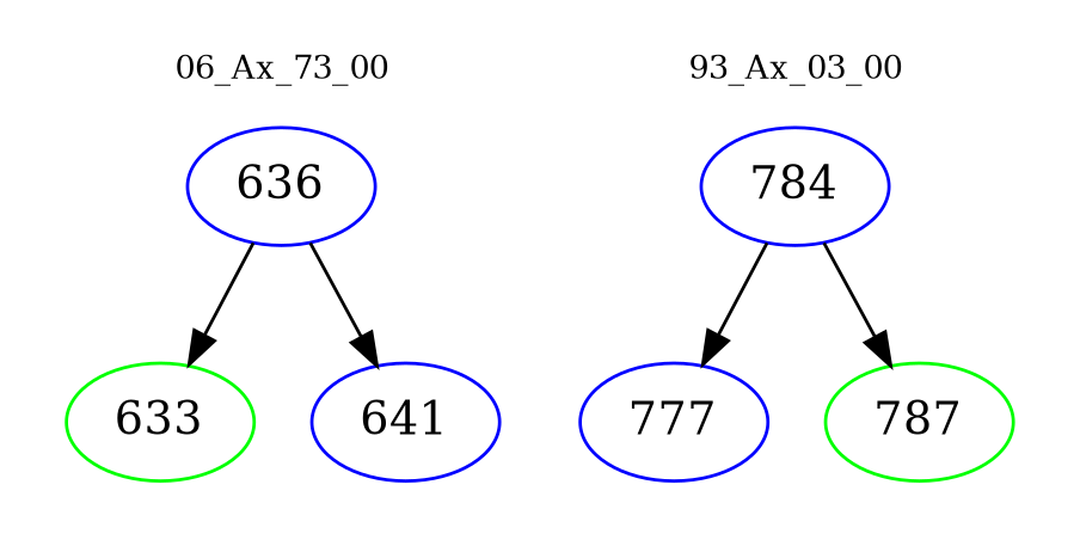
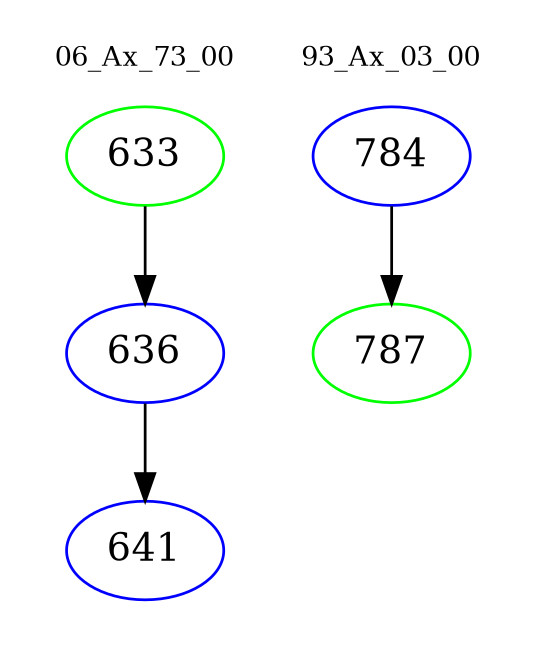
  digraph {
    node [color=blue]
    edge [color=black]
    n1 [label=636]
    n2 [color=green label=633]
    n3 [label=641]
    n4 [label=784]
-   n5 [label=777]
    n6 [color=green label=787]
    subgraph cluster_1 {
      color=white
      fontsize=10
      label="06_Ax_73_00"
      n1
      n2
      n3
    }
    subgraph cluster_2 {
      color=white
      fontsize=10
      label="93_Ax_03_00"
      n4
-     n5
      n6
    }
-   n1 -> n2
+   n2 -> n1
    n1 -> n3
-   n4 -> n5
    n4 -> n6
  }
